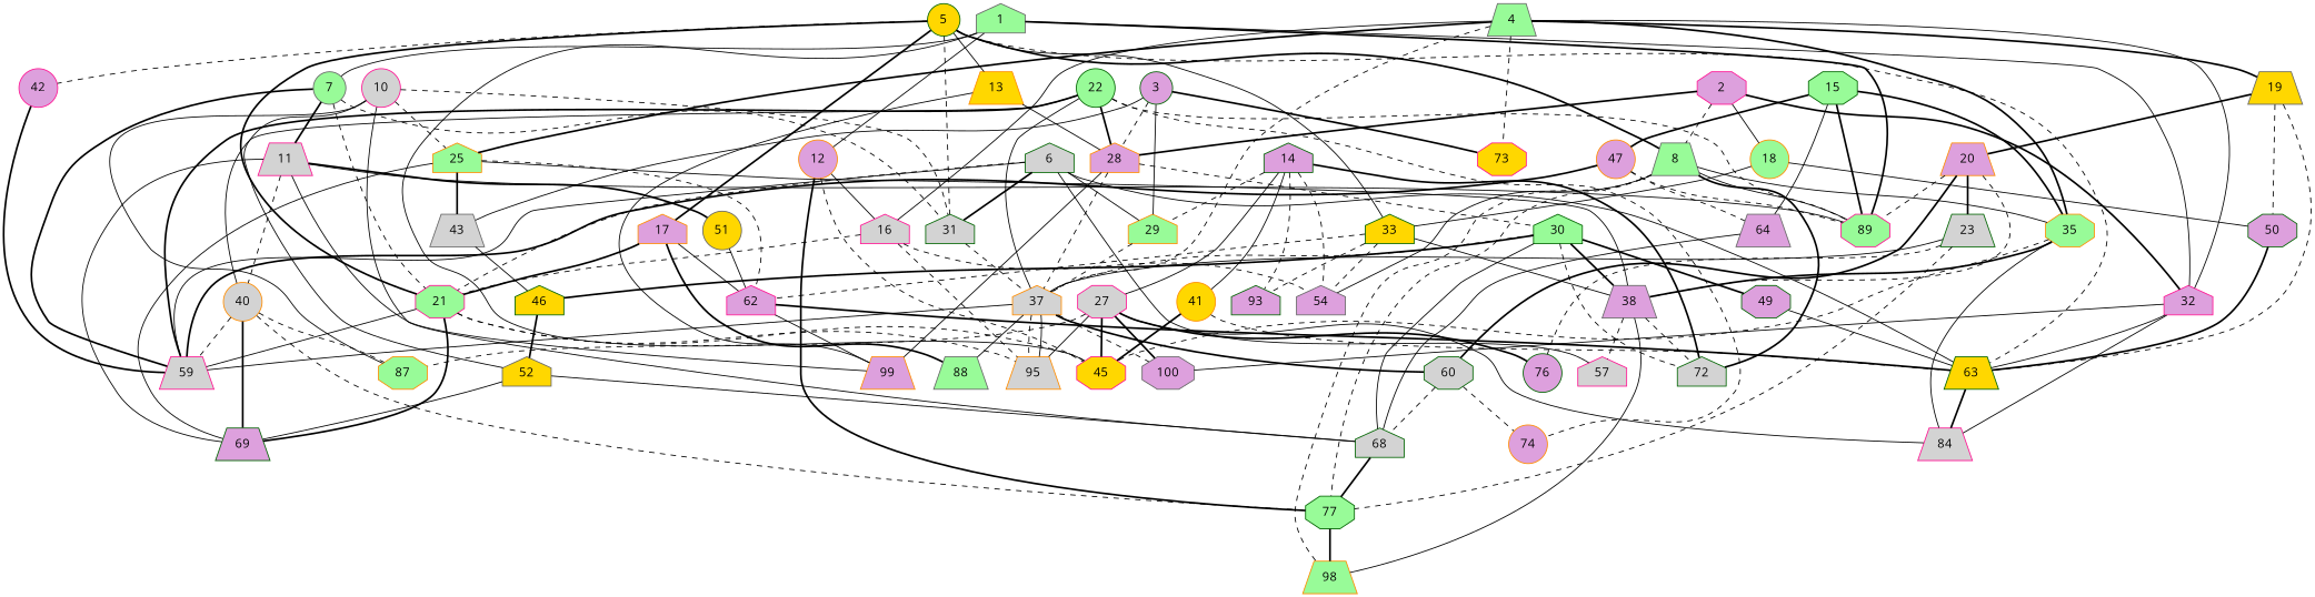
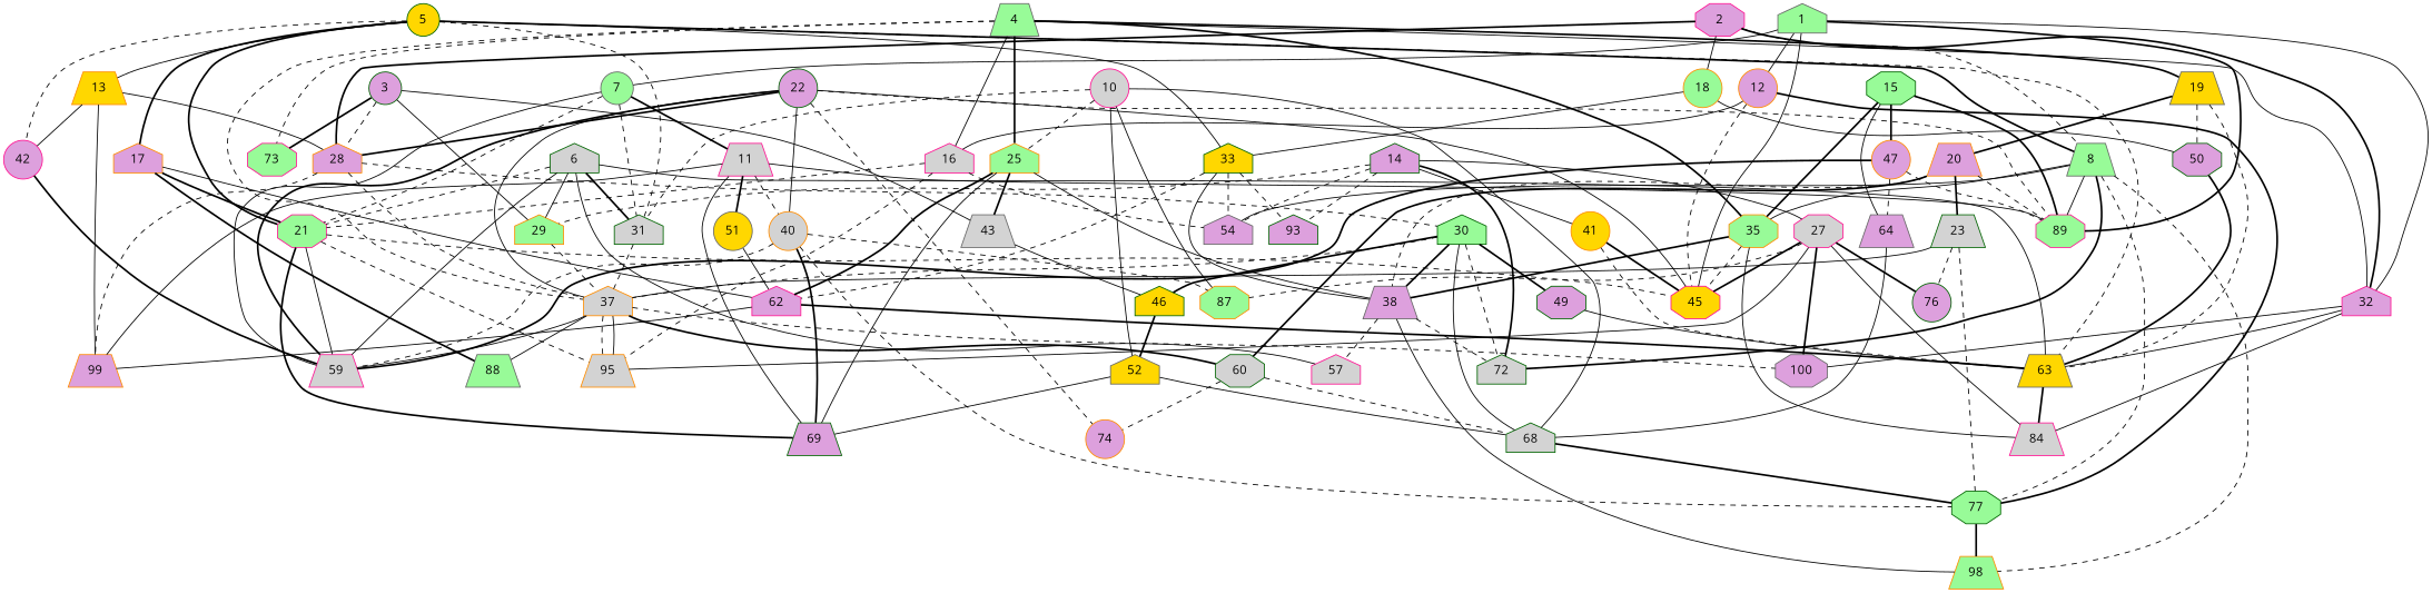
  graph {
    fontname="Open Sans"
    node [color=darkgreen fillcolor=plum fontname="Open Sans" shape=house style=filled]
    edge [fontname="Open Sans" style=solid]
    1 [color=gray40 fillcolor=palegreen]
    7 [color=gray40 fillcolor=palegreen shape=circle]
    12 [color=darkorange shape=circle]
    32 [color=deeppink super="+66"]
    45 [color=deeppink fillcolor=gold shape=octagon super="+92"]
    89 [color=deeppink fillcolor=palegreen shape=octagon super="+91"]
    21 [color=deeppink fillcolor=palegreen shape=octagon super="+34"]
    31 [fillcolor=lightgrey super="+75"]
    n9 [color=deeppink fillcolor=lightgrey label=59 shape=trapezium super="+83"]
    11 [color=deeppink fillcolor=lightgrey shape=trapezium super="+36"]
    16 [color=deeppink fillcolor=lightgrey super="+55"]
    77 [fillcolor=palegreen shape=octagon super="+78"]
-   63 [fillcolor=gold shape=trapezium super="+70"]
+   63 [color=gray40 fillcolor=gold shape=trapezium super="+70"]
    84 [color=deeppink fillcolor=lightgrey shape=trapezium]
    100 [color=gray40 shape=octagon]
    8 [color=gray40 fillcolor=palegreen shape=trapezium super="+90"]
    35 [color=darkorange fillcolor=palegreen shape=octagon super="+58"]
    54 [color=gray40]
    72 [fillcolor=lightgrey super="+86"]
    98 [color=darkorange fillcolor=palegreen shape=trapezium]
    2 [color=deeppink shape=octagon]
    18 [color=darkorange fillcolor=palegreen shape=circle super="+26"]
    28 [color=darkorange super="+59"]
    33 [fillcolor=gold super="+96"]
    50 [shape=octagon]
    37 [color=darkorange fillcolor=lightgrey super="+61"]
    99 [color=darkorange shape=trapezium]
    30 [fillcolor=palegreen super="+39"]
    3 [shape=circle]
    29 [color=darkorange fillcolor=palegreen]
    43 [color=gray40 fillcolor=lightgrey shape=trapezium]
-   73 [color=deeppink fillcolor=gold shape=octagon]
+   73 [color=deeppink fillcolor=palegreen shape=octagon]
    46 [fillcolor=gold]
    4 [color=gray40 fillcolor=palegreen shape=trapezium super="+24"]
    19 [color=gray40 fillcolor=gold shape=trapezium]
    25 [color=darkorange fillcolor=palegreen super="+53"]
    95 [color=darkorange fillcolor=lightgrey shape=trapezium]
    20 [color=darkorange shape=trapezium super="+82"]
    69 [shape=trapezium]
    62 [color=deeppink super="+97"]
    38 [color=gray40 shape=trapezium super="+48"]
    88 [color=gray40 fillcolor=palegreen shape=trapezium]
    60 [fillcolor=lightgrey shape=octagon]
    5 [fillcolor=gold shape=circle super="+94"]
    13 [color=darkorange fillcolor=gold shape=trapezium]
    17 [color=darkorange]
    42 [color=deeppink shape=circle]
    93
    6 [fillcolor=lightgrey super="+9"]
    57 [color=deeppink fillcolor=lightgrey]
    40 [color=darkorange fillcolor=lightgrey shape=circle super="+81"]
    51 [color=gray40 fillcolor=gold shape=circle]
    10 [color=deeppink fillcolor=lightgrey shape=circle super="+56"]
    52 [color=gray40 fillcolor=gold]
    68 [fillcolor=lightgrey super="+85"]
    87 [color=darkorange fillcolor=palegreen shape=octagon]
    14 [super="+67"]
    27 [color=deeppink fillcolor=lightgrey shape=octagon super="+65"]
    41 [color=darkorange fillcolor=gold shape=circle]
    76 [shape=circle]
    15 [fillcolor=palegreen shape=octagon]
    47 [color=darkorange shape=circle]
    64 [color=gray40 shape=trapezium super="+71"]
    23 [fillcolor=lightgrey shape=trapezium super="+80"]
    74 [color=darkorange shape=circle]
-   22 [fillcolor=palegreen shape=circle super="+44"]
+   22 [shape=circle super="+44"]
    49 [shape=octagon]
    1 -- 7
    1 -- 12
    1 -- 32
    1 -- 45
    1 -- 89 [style=bold]
    7 -- 21 [style=dashed]
    7 -- 31 [style=dashed]
-   7 -- n9 [style=bold]
+   7 -- n9
    7 -- 11 [style=bold]
    12 -- 45 [style=dashed]
    12 -- 16
    12 -- 77 [style=bold]
    32 -- 63
    32 -- 84
    32 -- 100
    21 -- 45 [style=dashed]
    21 -- n9
    21 -- 95 [style=dashed]
    21 -- 69 [style=bold]
    31 -- 37 [style=dashed]
    11 -- 89
    11 -- 99
    11 -- 69
    11 -- 40 [style=dashed]
    11 -- 51 [style=bold]
    16 -- 21 [style=dashed]
    16 -- 54 [style=dashed]
    16 -- 95 [style=dashed]
    77 -- 98 [style=bold]
    63 -- 84 [style=bold]
    8 -- 89
    8 -- 77 [style=dashed]
    8 -- 35
    8 -- 54
    8 -- 72 [style=bold]
    8 -- 98 [style=dashed]
    35 -- 45 [style=dashed]
    35 -- 84
    35 -- 38 [style=bold]
    2 -- 32 [style=bold]
    2 -- 8 [style=dashed]
    2 -- 18
    2 -- 28 [style=bold]
    18 -- 33
    18 -- 50
    28 -- 37 [style=dashed]
-   28 -- 99
+   28 -- 99 [style=dashed]
    28 -- 30 [style=dashed]
    33 -- 54 [style=dashed]
    33 -- 62 [style=dashed]
    33 -- 38
    33 -- 93 [style=dashed weight=2]
    50 -- 63 [style=bold]
    37 -- n9
    37 -- 100 [style=dashed]
    37 -- 95 [style=dashed]
    37 -- 95
    37 -- 88
    37 -- 60 [style=bold]
    30 -- 72 [style=dashed]
    30 -- 37 [style=dashed]
    30 -- 46 [style=bold]
    30 -- 38 [style=bold]
    30 -- 68
    30 -- 49 [style=bold]
    3 -- 28 [style=dashed]
    3 -- 29
    3 -- 43
    3 -- 73 [style=bold]
    29 -- 37 [style=dashed]
    43 -- 46
    46 -- 52 [style=bold]
    4 -- 32
    4 -- 16
    4 -- 35 [style=bold]
    4 -- 37 [style=dashed]
    4 -- 73 [style=dashed]
    4 -- 19 [style=bold]
    4 -- 25 [style=bold]
    19 -- 63 [style=dashed]
    19 -- 50 [style=dashed]
    19 -- 20 [style=bold]
    25 -- 43 [style=bold]
    25 -- 69
-   25 -- 62 [style=dashed]
+   25 -- 62 [style=bold]
    25 -- 38
    20 -- 89 [style=dashed]
    20 -- 38 [style=dashed]
    20 -- 60 [style=bold]
    20 -- 23 [style=bold]
    62 -- 63 [style=bold]
    62 -- 99
    38 -- 72 [style=dashed]
    38 -- 98
    38 -- 57 [style=dashed]
    60 -- 68 [style=dashed]
    60 -- 74 [style=dashed]
    5 -- 21 [style=bold]
    5 -- 31 [style=dashed]
    5 -- 63 [style=dashed]
    5 -- 8 [style=bold]
    5 -- 33
    5 -- 13
    5 -- 17 [style=bold]
    5 -- 42 [style=dashed]
    13 -- 28
    13 -- 99
+   13 -- 42
    17 -- 21 [style=bold]
    17 -- 62
    17 -- 88 [style=bold]
    42 -- n9 [style=bold]
    6 -- 21 [style=dashed]
    6 -- 31 [style=bold]
    6 -- n9
    6 -- 63
    6 -- 29
    6 -- 57
    40 -- n9 [style=dashed]
    40 -- 77 [style=dashed]
    40 -- 69 [style=bold]
    40 -- 87 [style=dashed]
    51 -- 62
    10 -- 31 [style=dashed]
    10 -- 25 [style=dashed]
    10 -- 52
    10 -- 68
    10 -- 87
    52 -- 69
    52 -- 68
    68 -- 77 [style=bold]
    14 -- 54 [style=dashed]
    14 -- 72 [style=bold]
    14 -- 29 [style=dashed]
    14 -- 93 [style=dashed]
    14 -- 27
    14 -- 41
    27 -- 45 [style=bold]
    27 -- 84
    27 -- 100 [style=bold]
    27 -- 95
    27 -- 87 [style=dashed]
    27 -- 76 [style=bold]
    41 -- 45 [style=bold]
    41 -- 63 [style=dashed]
    15 -- 89 [style=bold weight=2]
    15 -- 35 [style=bold]
    15 -- 47 [style=bold]
    15 -- 64
    47 -- 89 [style=dashed]
    47 -- n9 [style=bold]
    47 -- 64 [style=dashed]
    64 -- 68
    23 -- 77 [style=dashed]
    23 -- 37
    23 -- 76 [style=dashed]
+   22 -- 45
    22 -- 89 [style=dashed]
    22 -- n9 [style=bold]
    22 -- 28 [style=bold]
    22 -- 37
    22 -- 40
    22 -- 74 [style=dashed]
    49 -- 63
  }
